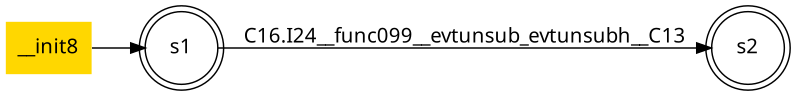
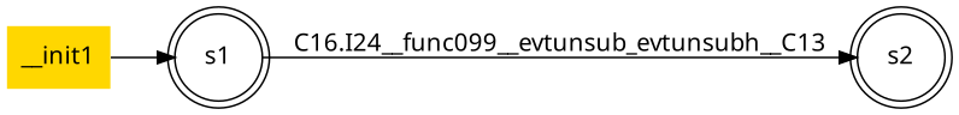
  digraph {
    fontname="Noto Sans"
    rankdir=LR
    node [fontname="Noto Sans" shape=doublecircle]
    edge [arrowhead=normal color=black fontname="Noto Sans"]
    n1 [label=<s1>]
    n2 [label=<s2>]
-   __init1 [fillcolor=gold shape=none style=filled label=__init8]
+   __init1 [fillcolor=gold shape=none style=filled]
    n1 -> n2 [label=<C16.I24__func099__evtunsub_evtunsubh__C13>]
    __init1 -> n1
  }
